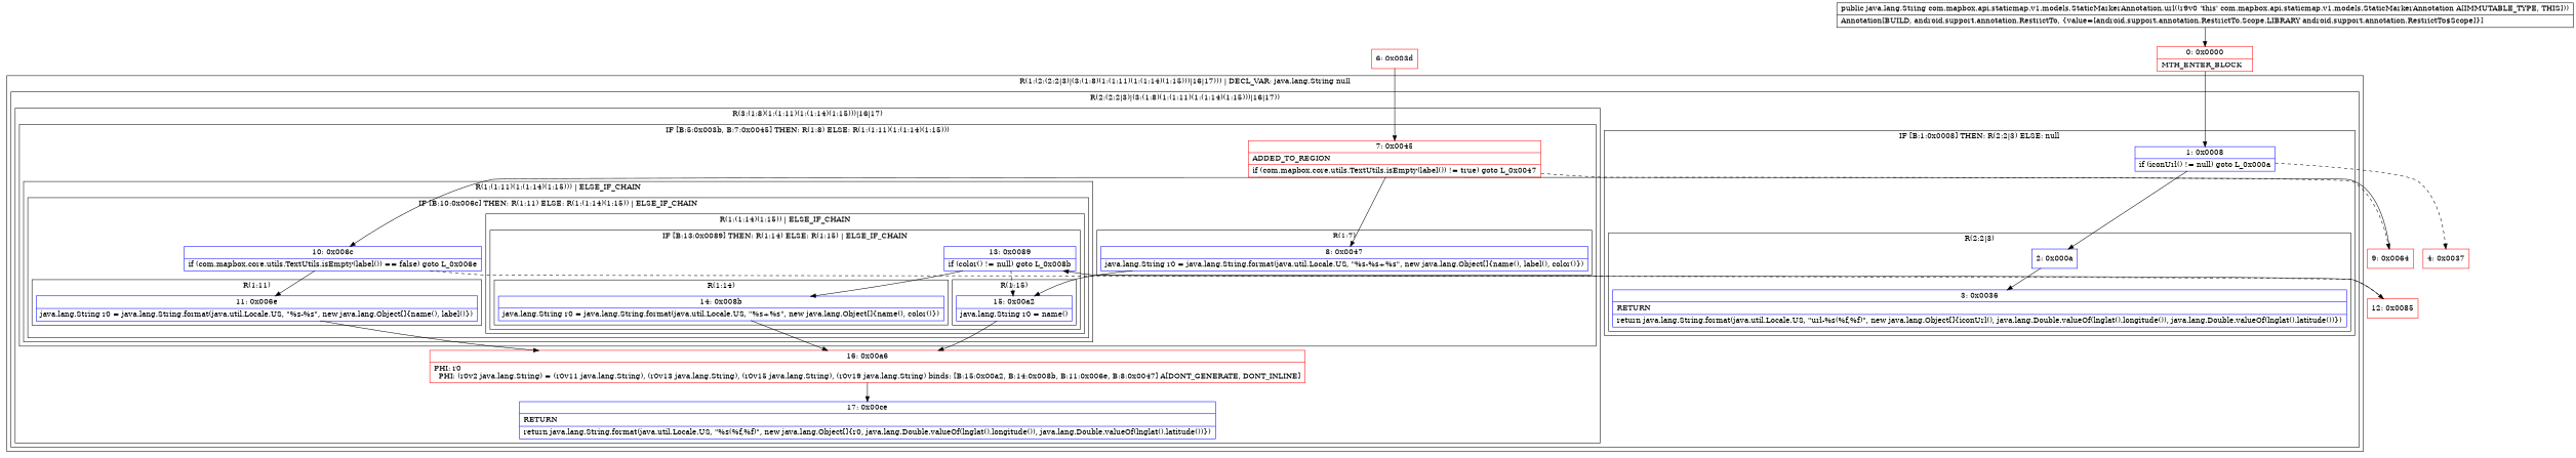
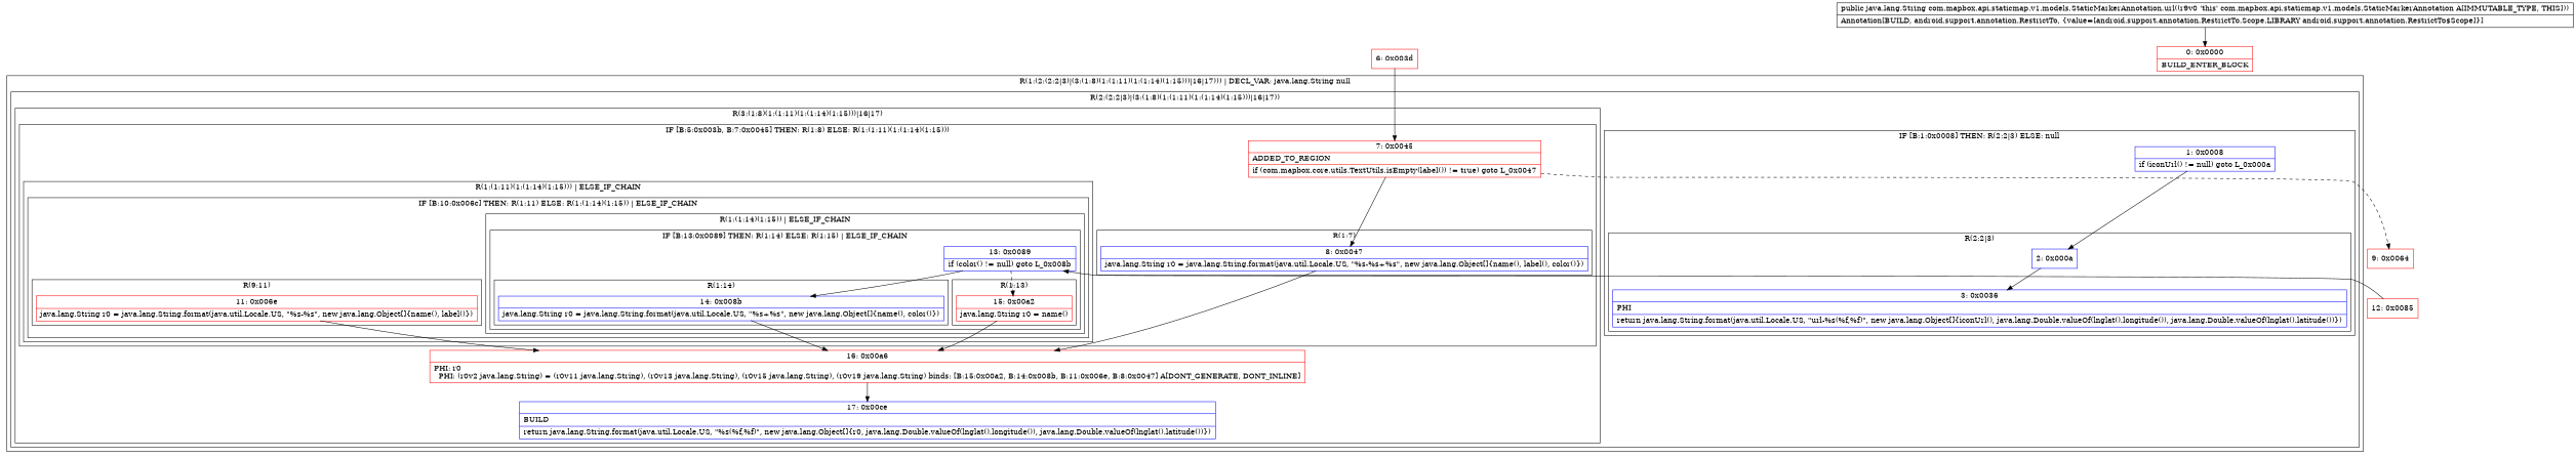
  digraph {
    node [color=blue shape=record]
    n1 [label="{2\:\ 0x000a}"]
-   n2 [label="{3\:\ 0x0036|RETURN\l|return java.lang.String.format(java.util.Locale.US, \"url\-%s(%f,%f)\", new java.lang.Object[]\{iconUrl(), java.lang.Double.valueOf(lnglat().longitude()), java.lang.Double.valueOf(lnglat().latitude())\})\l}"]
+   n2 [label="{3\:\ 0x0036|PHI\l|return java.lang.String.format(java.util.Locale.US, \"url\-%s(%f,%f)\", new java.lang.Object[]\{iconUrl(), java.lang.Double.valueOf(lnglat().longitude()), java.lang.Double.valueOf(lnglat().latitude())\})\l}"]
    n3 [label="{1\:\ 0x0008|if (iconUrl() != null) goto L_0x000a\l}"]
    n4 [label="{8\:\ 0x0047|java.lang.String r0 = java.lang.String.format(java.util.Locale.US, \"%s\-%s+%s\", new java.lang.Object[]\{name(), label(), color()\})\l}"]
-   n5 [label="{11\:\ 0x006e|java.lang.String r0 = java.lang.String.format(java.util.Locale.US, \"%s\-%s\", new java.lang.Object[]\{name(), label()\})\l}"]
+   n5 [color=red label="{11\:\ 0x006e|java.lang.String r0 = java.lang.String.format(java.util.Locale.US, \"%s\-%s\", new java.lang.Object[]\{name(), label()\})\l}"]
    n6 [label="{14\:\ 0x008b|java.lang.String r0 = java.lang.String.format(java.util.Locale.US, \"%s+%s\", new java.lang.Object[]\{name(), color()\})\l}"]
-   n7 [label="{15\:\ 0x00a2|java.lang.String r0 = name()\l}"]
+   n7 [color=red label="{15\:\ 0x00a2|java.lang.String r0 = name()\l}"]
    n8 [label="{13\:\ 0x0089|if (color() != null) goto L_0x008b\l}"]
-   n9 [label="{10\:\ 0x006c|if (com.mapbox.core.utils.TextUtils.isEmpty(label()) == false) goto L_0x006e\l}"]
    n10 [color=red label="{7\:\ 0x0045|ADDED_TO_REGION\l|if (com.mapbox.core.utils.TextUtils.isEmpty(label()) != true) goto L_0x0047\l}"]
    n11 [color=red label="{16\:\ 0x00a6|PHI: r0 \l  PHI: (r0v2 java.lang.String) = (r0v11 java.lang.String), (r0v13 java.lang.String), (r0v15 java.lang.String), (r0v19 java.lang.String) binds: [B:15:0x00a2, B:14:0x008b, B:11:0x006e, B:8:0x0047] A[DONT_GENERATE, DONT_INLINE]\l}"]
-   n12 [label="{17\:\ 0x00ce|RETURN\l|return java.lang.String.format(java.util.Locale.US, \"%s(%f,%f)\", new java.lang.Object[]\{r0, java.lang.Double.valueOf(lnglat().longitude()), java.lang.Double.valueOf(lnglat().latitude())\})\l}"]
-   n13 [color=red label="{4\:\ 0x0037}"]
+   n12 [label="{17\:\ 0x00ce|BUILD\l|return java.lang.String.format(java.util.Locale.US, \"%s(%f,%f)\", new java.lang.Object[]\{r0, java.lang.Double.valueOf(lnglat().longitude()), java.lang.Double.valueOf(lnglat().latitude())\})\l}"]
    n14 [color=red label="{12\:\ 0x0085}"]
    n15 [color=red label="{9\:\ 0x0064}"]
    n16 [color=red label="{6\:\ 0x003d}"]
-   n17 [color=red label="{0\:\ 0x0000|MTH_ENTER_BLOCK\l}"]
+   n17 [color=red label="{0\:\ 0x0000|BUILD_ENTER_BLOCK\l}"]
    n18 [label="{public java.lang.String com.mapbox.api.staticmap.v1.models.StaticMarkerAnnotation.url((r9v0 'this' com.mapbox.api.staticmap.v1.models.StaticMarkerAnnotation A[IMMUTABLE_TYPE, THIS]))  | Annotation[BUILD, android.support.annotation.RestrictTo, \{value=[android.support.annotation.RestrictTo.Scope.LIBRARY android.support.annotation.RestrictTo$Scope]\}]\l}" color=""]
    subgraph cluster_1 {
      label="R(1:(2:(2:2|3)|(3:(1:8)(1:(1:11)(1:(1:14)(1:15)))|16|17))) | DECL_VAR: java.lang.String null\l"
      subgraph cluster_2 {
        label="R(2:(2:2|3)|(3:(1:8)(1:(1:11)(1:(1:14)(1:15)))|16|17))"
        subgraph cluster_3 {
          label="IF [B:1:0x0008] THEN: R(2:2|3) ELSE: null"
          n3
          subgraph cluster_4 {
            label="R(2:2|3)"
            n1
            n2
          }
        }
        subgraph cluster_5 {
          label="R(3:(1:8)(1:(1:11)(1:(1:14)(1:15)))|16|17)"
          n11
          n12
          subgraph cluster_6 {
            label="IF [B:5:0x003b, B:7:0x0045] THEN: R(1:8) ELSE: R(1:(1:11)(1:(1:14)(1:15)))"
            n10
            subgraph cluster_7 {
              label="R(1:7)"
              n4
            }
            subgraph cluster_8 {
              label="R(1:(1:11)(1:(1:14)(1:15))) | ELSE_IF_CHAIN\l"
              subgraph cluster_9 {
                label="IF [B:10:0x006c] THEN: R(1:11) ELSE: R(1:(1:14)(1:15)) | ELSE_IF_CHAIN\l"
-               n9
                subgraph cluster_10 {
-                 label="R(1:11)"
+                 label="R(9:11)"
                  n5
                }
                subgraph cluster_11 {
                  label="R(1:(1:14)(1:15)) | ELSE_IF_CHAIN\l"
                  subgraph cluster_12 {
                    label="IF [B:13:0x0089] THEN: R(1:14) ELSE: R(1:15) | ELSE_IF_CHAIN\l"
                    n8
                    subgraph cluster_13 {
                      label="R(1:14)"
                      n6
                    }
                    subgraph cluster_14 {
-                     label="R(1:15)"
+                     label="R(1:13)"
                      n7
                    }
                  }
                }
              }
            }
          }
        }
      }
    }
    n1 -> n2
    n3 -> n1
-   n3 -> n13 [style=dashed]
-   n4 -> n7
+   n4 -> n11
    n5 -> n11
    n6 -> n11
    n7 -> n11
    n8 -> n6
    n8 -> n7 [style=dashed]
-   n9 -> n5
-   n9 -> n14 [style=dashed]
    n10 -> n4
    n10 -> n15 [style=dashed]
    n11 -> n12
    n14 -> n8
-   n15 -> n9
    n16 -> n10
-   n17 -> n3
    n18 -> n17
  }
